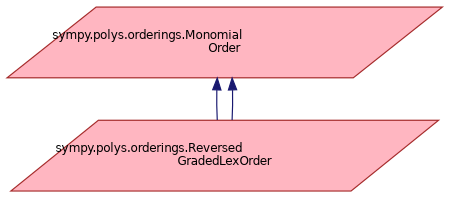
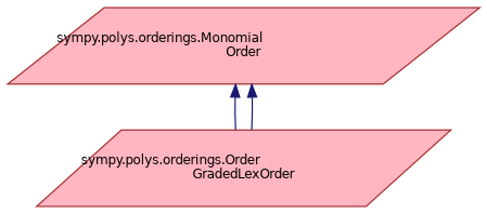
  digraph {
    node [color=brown fillcolor=lightpink fontname=Helvetica fontsize=10 shape=parallelogram style=filled]
    edge [color=midnightblue dir=back fontname=Helvetica fontsize=10 labelfontname=Helvetica labelfontsize=10 style=solid]
-   n1 [fontcolor=black height=0.2 label="sympy.polys.orderings.Reversed\lGradedLexOrder" width=0.4]
+   n1 [fontcolor=black height=0.2 label="sympy.polys.orderings.Order\lGradedLexOrder" width=0.4]
    n2 [height=0.2 label="sympy.polys.orderings.Monomial\lOrder" width=0.4]
    n2 -> n1
    n2 -> n1
  }
